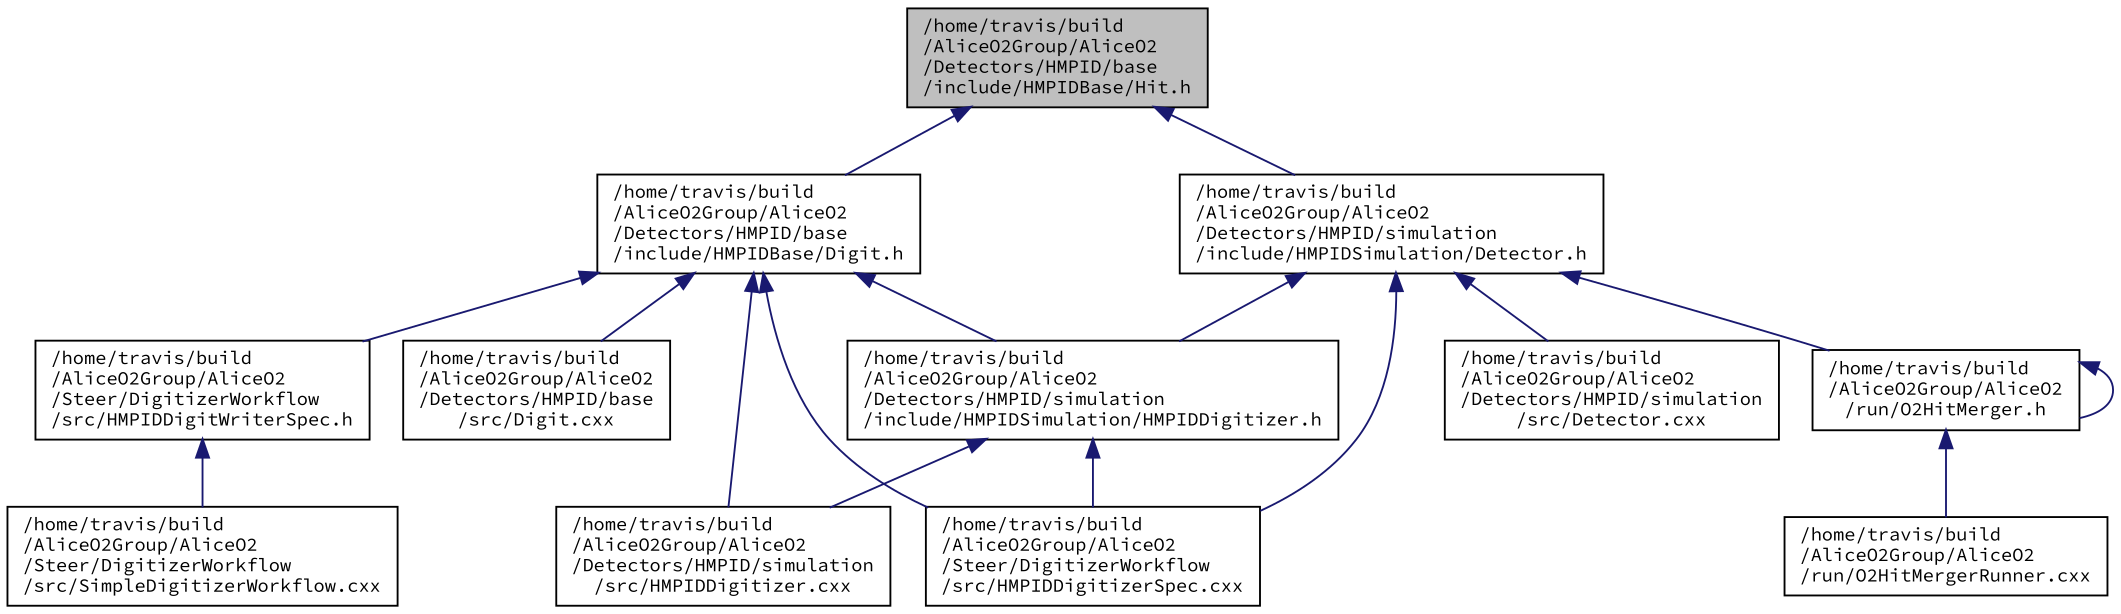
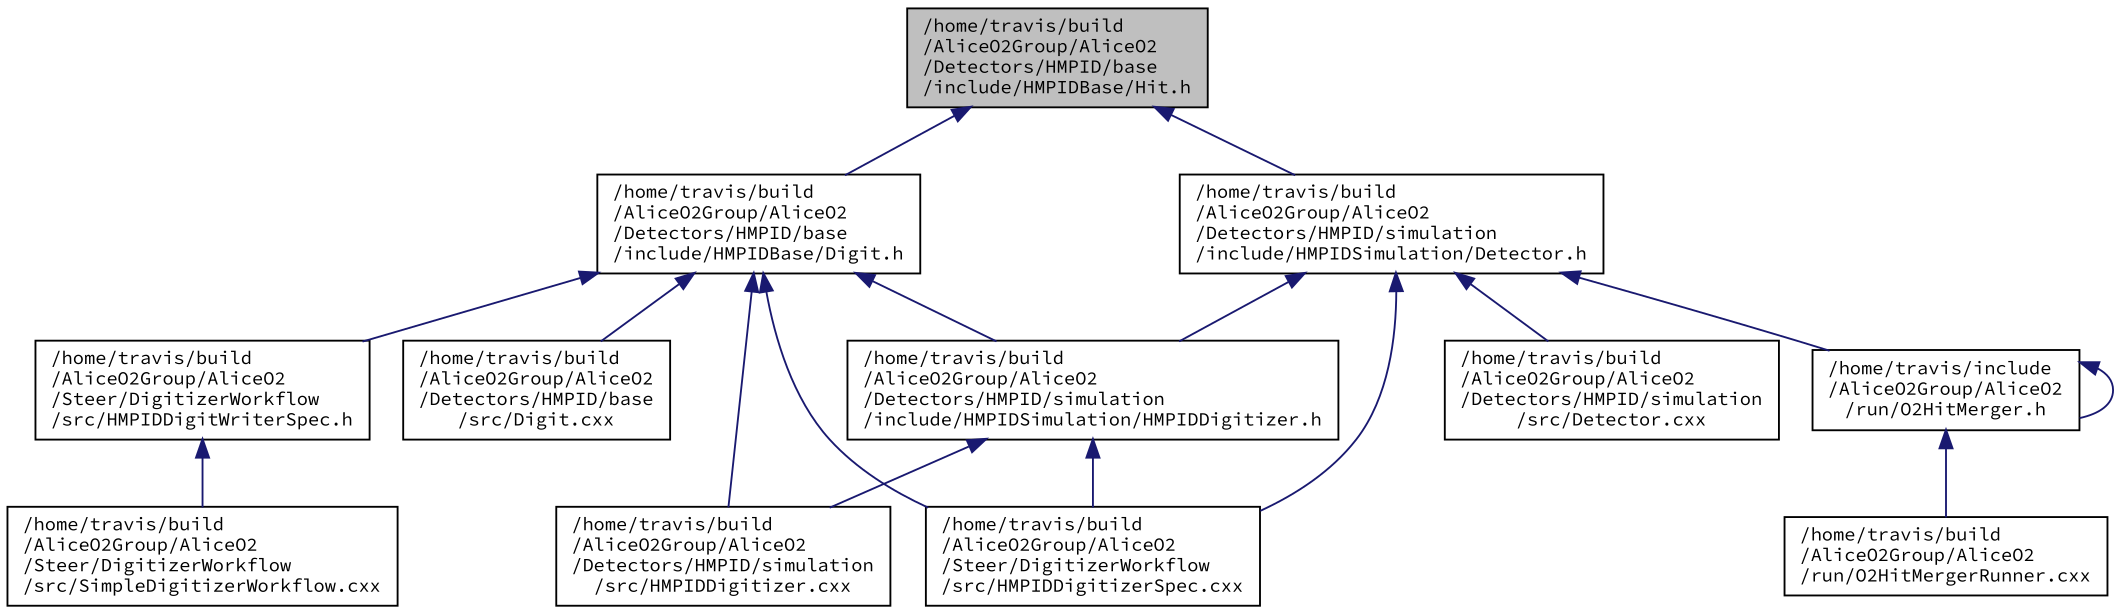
  digraph {
    fontname="Source Code Pro"
    node [color=black fontname="Source Code Pro" fontsize=10 shape=record]
    edge [color=midnightblue dir=back fontname="Source Code Pro" fontsize=10 labelfontname=Helvetica labelfontsize=10 style=solid]
    n1 [fillcolor=grey75 fontcolor=black height=0.2 label="/home/travis/build\l/AliceO2Group/AliceO2\l/Detectors/HMPID/base\l/include/HMPIDBase/Hit.h" style=filled width=0.4]
    n2 [height=0.2 label="/home/travis/build\l/AliceO2Group/AliceO2\l/Detectors/HMPID/base\l/include/HMPIDBase/Digit.h" width=0.4]
    n3 [height=0.2 label="/home/travis/build\l/AliceO2Group/AliceO2\l/Detectors/HMPID/simulation\l/include/HMPIDSimulation/Detector.h" width=0.4]
    n4 [height=0.2 label="/home/travis/build\l/AliceO2Group/AliceO2\l/Detectors/HMPID/base\l/src/Digit.cxx" width=0.4]
    n5 [height=0.2 label="/home/travis/build\l/AliceO2Group/AliceO2\l/Detectors/HMPID/simulation\l/include/HMPIDSimulation/HMPIDDigitizer.h" width=0.4]
    n6 [height=0.2 label="/home/travis/build\l/AliceO2Group/AliceO2\l/Detectors/HMPID/simulation\l/src/HMPIDDigitizer.cxx" width=0.4]
    n7 [height=0.2 label="/home/travis/build\l/AliceO2Group/AliceO2\l/Steer/DigitizerWorkflow\l/src/HMPIDDigitizerSpec.cxx" width=0.4]
    n8 [height=0.2 label="/home/travis/build\l/AliceO2Group/AliceO2\l/Steer/DigitizerWorkflow\l/src/HMPIDDigitWriterSpec.h" width=0.4]
    n9 [height=0.2 label="/home/travis/build\l/AliceO2Group/AliceO2\l/Steer/DigitizerWorkflow\l/src/SimpleDigitizerWorkflow.cxx" width=0.4]
    n10 [height=0.2 label="/home/travis/build\l/AliceO2Group/AliceO2\l/Detectors/HMPID/simulation\l/src/Detector.cxx" width=0.4]
-   n11 [height=0.2 label="/home/travis/build\l/AliceO2Group/AliceO2\l/run/O2HitMerger.h" width=0.4]
+   n11 [height=0.2 label="/home/travis/include\l/AliceO2Group/AliceO2\l/run/O2HitMerger.h" width=0.4]
    n12 [height=0.2 label="/home/travis/build\l/AliceO2Group/AliceO2\l/run/O2HitMergerRunner.cxx" width=0.4]
    n1 -> n2
    n1 -> n3
    n2 -> n4
    n2 -> n5
    n2 -> n6
    n2 -> n7
    n2 -> n8
    n3 -> n5
    n3 -> n7
    n3 -> n10
    n3 -> n11
    n5 -> n6
    n5 -> n7
    n8 -> n9
    n11 -> n11
    n11 -> n12
  }
